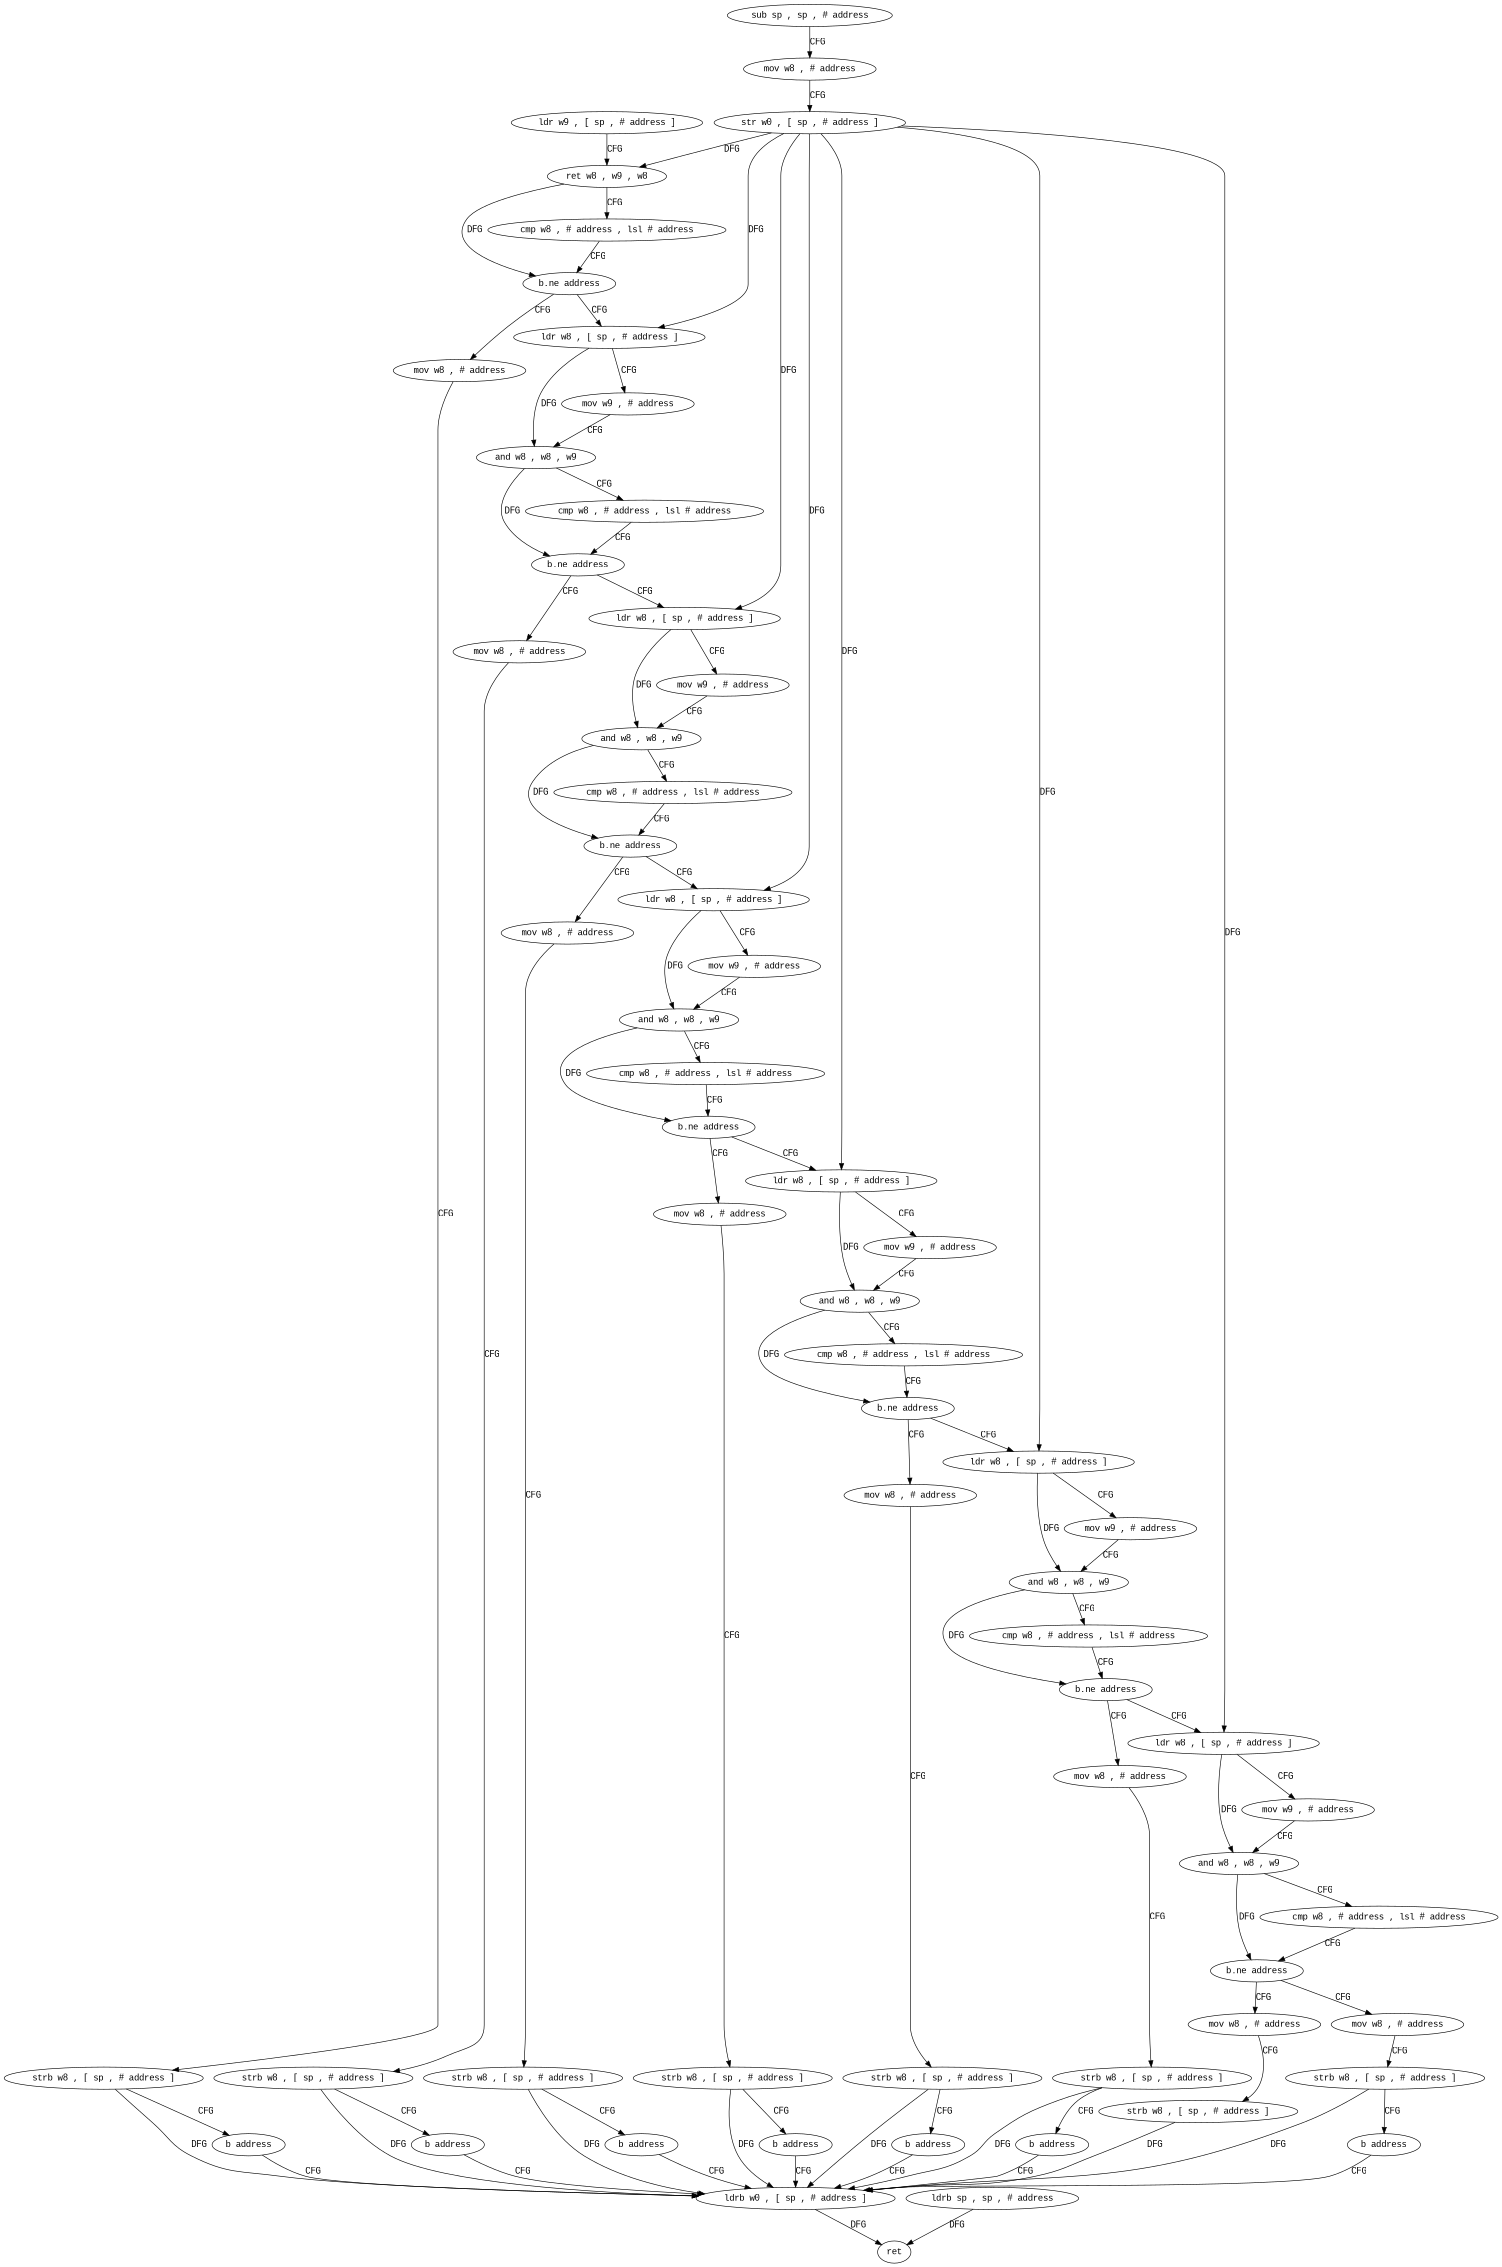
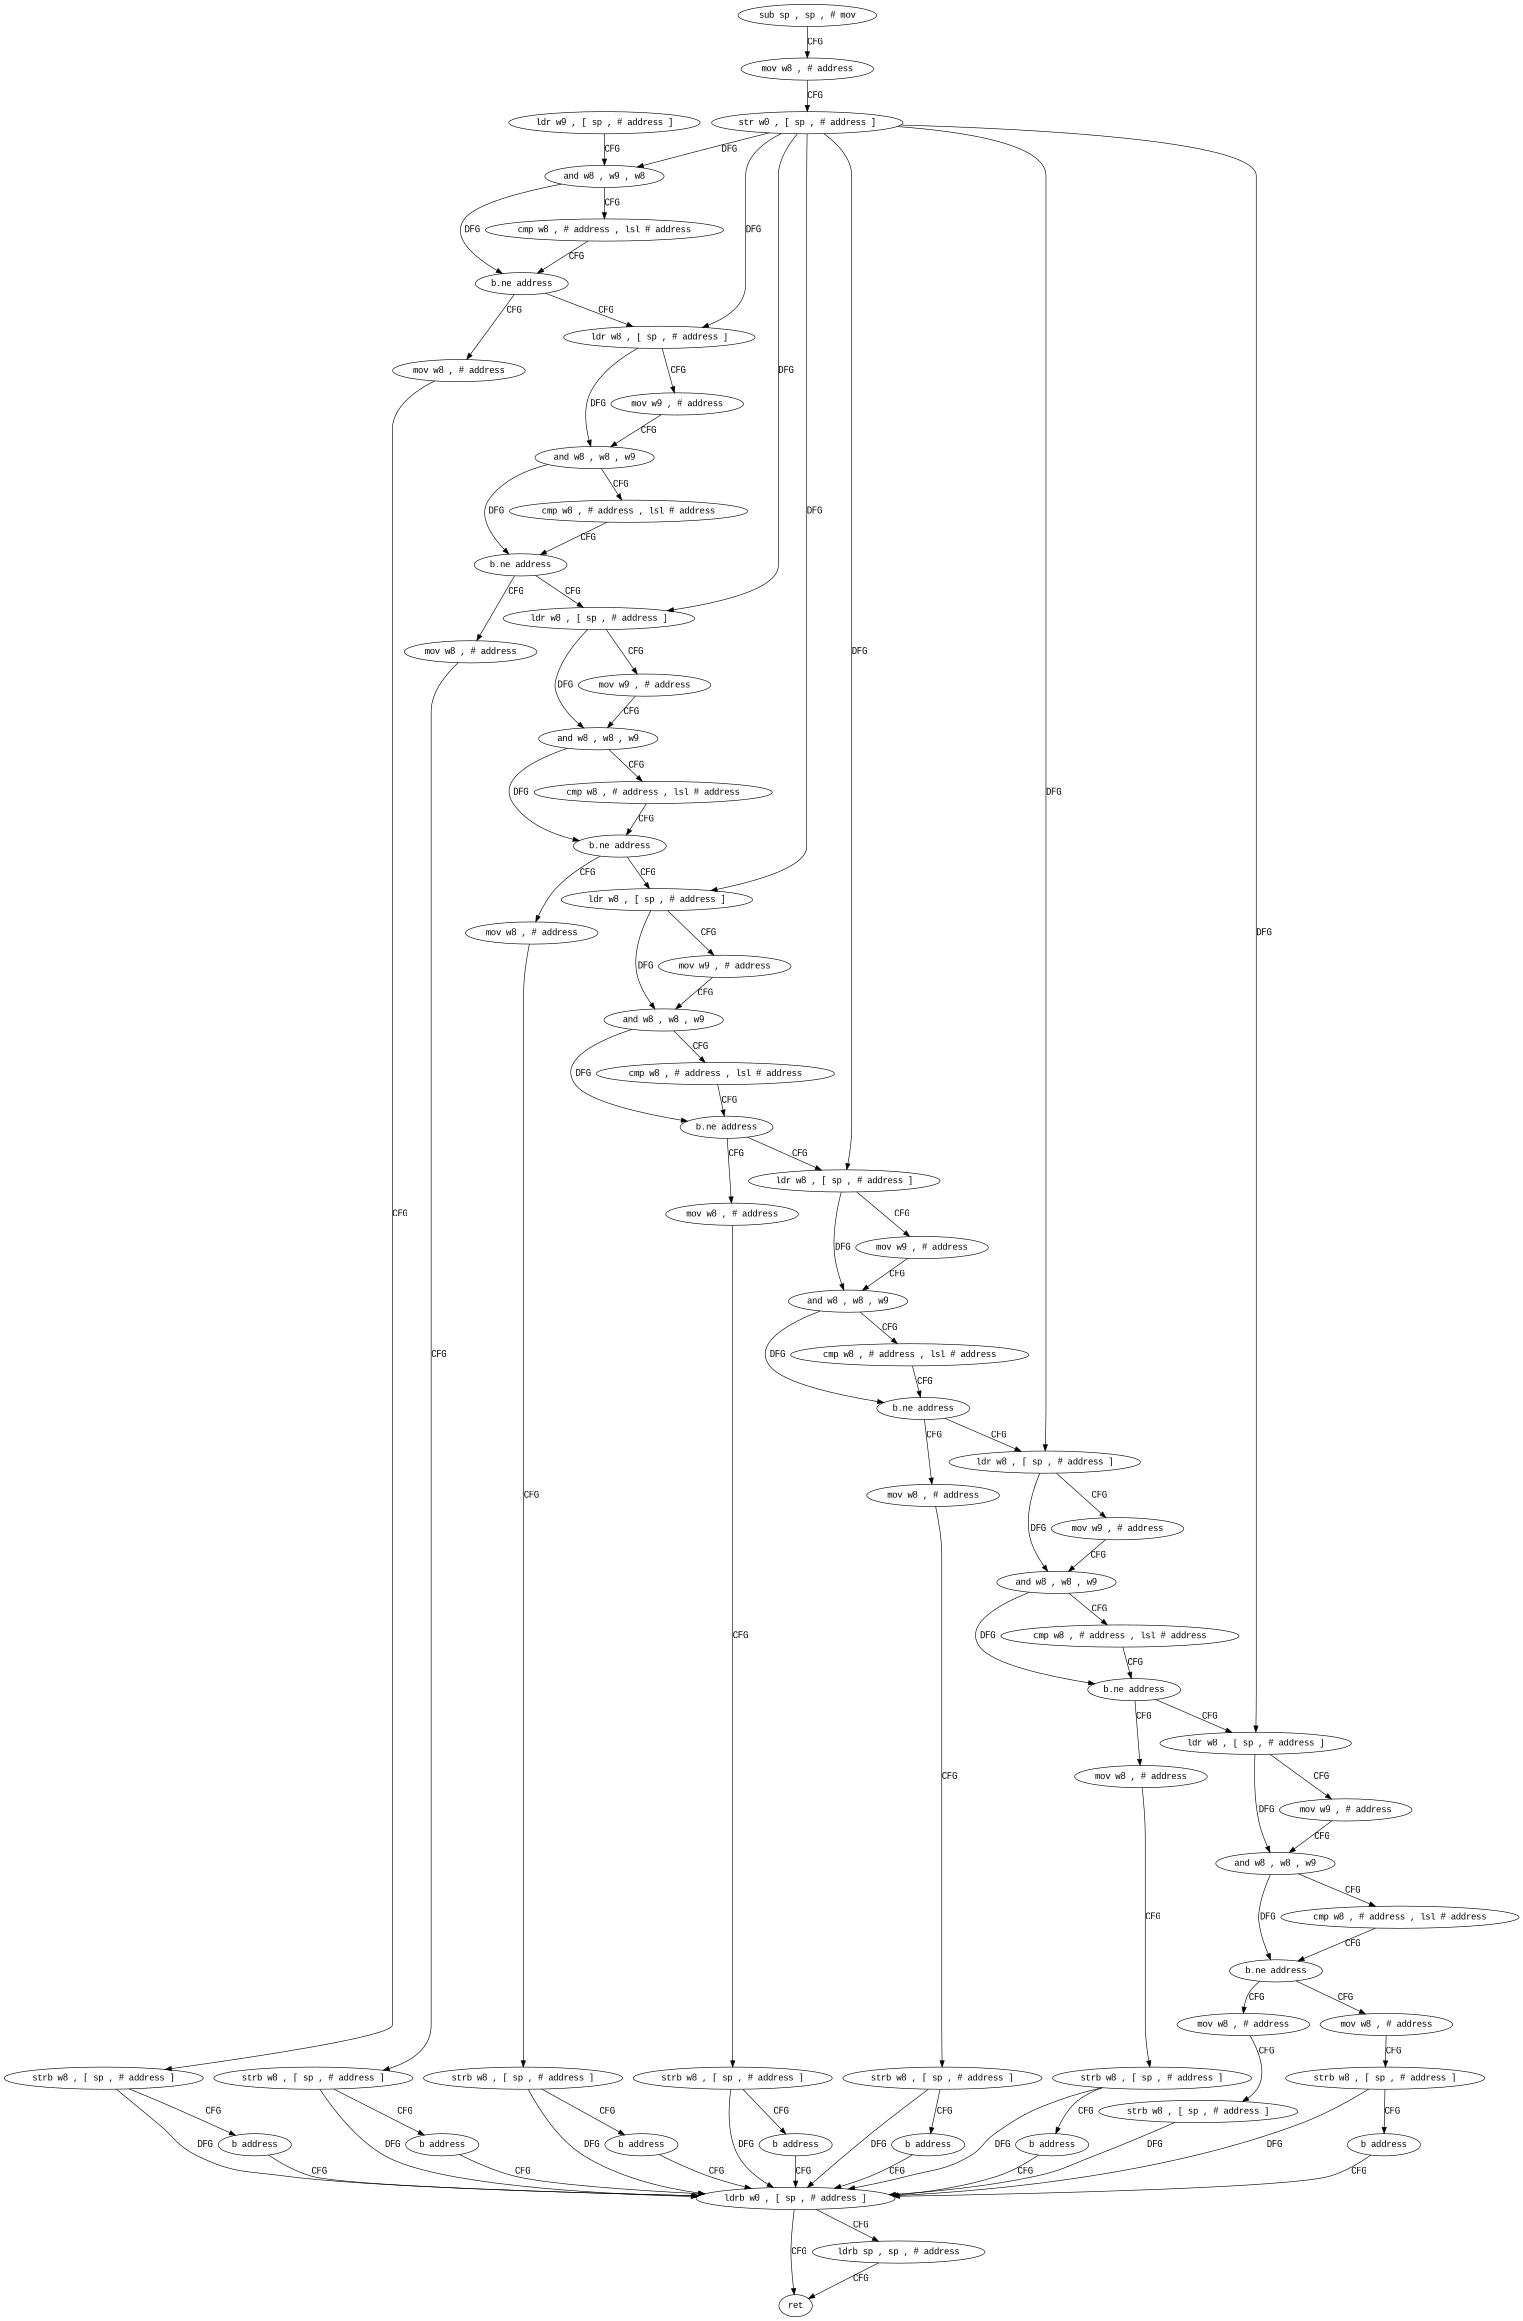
  digraph {
    fontname="Liberation Mono"
    node [fontname="Liberation Mono"]
    edge [fontname="Liberation Mono"]
-   n1 [label="sub sp , sp , # address"]
+   n1 [label="sub sp , sp , # mov"]
    n2 [label="mov w8 , # address"]
    n3 [label="str w0 , [ sp , # address ]"]
    n4 [label="ldr w8 , [ sp , # address ]"]
    n5 [label="ldr w8 , [ sp , # address ]"]
    n6 [label="ldr w8 , [ sp , # address ]"]
    n7 [label="ldr w8 , [ sp , # address ]"]
    n8 [label="ldr w8 , [ sp , # address ]"]
    n9 [label="ldr w8 , [ sp , # address ]"]
-   n10 [label="ret w8 , w9 , w8"]
+   n10 [label="and w8 , w9 , w8"]
    n11 [label="ldr w9 , [ sp , # address ]"]
    n12 [label="mov w9 , # address"]
    n13 [label="and w8 , w8 , w9"]
    n14 [label="mov w9 , # address"]
    n15 [label="and w8 , w8 , w9"]
    n16 [label="mov w9 , # address"]
    n17 [label="and w8 , w8 , w9"]
    n18 [label="mov w9 , # address"]
    n19 [label="and w8 , w8 , w9"]
    n20 [label="mov w9 , # address"]
    n21 [label="and w8 , w8 , w9"]
    n22 [label="mov w9 , # address"]
    n23 [label="and w8 , w8 , w9"]
    n24 [label="cmp w8 , # address , lsl # address"]
    n25 [label="b.ne address"]
    n26 [label="mov w8 , # address"]
    n27 [label="strb w8 , [ sp , # address ]"]
    n28 [label="cmp w8 , # address , lsl # address"]
    n29 [label="b.ne address"]
    n30 [label="b address"]
    n31 [label="ldrb w0 , [ sp , # address ]"]
    n32 [label="mov w8 , # address"]
    n33 [label="strb w8 , [ sp , # address ]"]
    n34 [label="cmp w8 , # address , lsl # address"]
    n35 [label="b.ne address"]
    n36 [label="b address"]
    n37 [label="ldrb sp , sp , # address"]
    n38 [label=ret]
    n39 [label="mov w8 , # address"]
    n40 [label="strb w8 , [ sp , # address ]"]
    n41 [label="cmp w8 , # address , lsl # address"]
    n42 [label="b.ne address"]
    n43 [label="b address"]
    n44 [label="mov w8 , # address"]
    n45 [label="strb w8 , [ sp , # address ]"]
    n46 [label="cmp w8 , # address , lsl # address"]
    n47 [label="b.ne address"]
    n48 [label="b address"]
    n49 [label="mov w8 , # address"]
    n50 [label="strb w8 , [ sp , # address ]"]
    n51 [label="cmp w8 , # address , lsl # address"]
    n52 [label="b.ne address"]
    n53 [label="b address"]
    n54 [label="mov w8 , # address"]
    n55 [label="strb w8 , [ sp , # address ]"]
    n56 [label="cmp w8 , # address , lsl # address"]
    n57 [label="b.ne address"]
    n58 [label="b address"]
    n59 [label="mov w8 , # address"]
    n60 [label="mov w8 , # address"]
    n61 [label="strb w8 , [ sp , # address ]"]
    n62 [label="strb w8 , [ sp , # address ]"]
    n63 [label="b address"]
    n1 -> n2 [label=CFG]
    n2 -> n3 [label=CFG]
    n3 -> n4 [label=DFG]
    n3 -> n5 [label=DFG]
    n3 -> n6 [label=DFG]
    n3 -> n7 [label=DFG]
    n3 -> n8 [label=DFG]
    n3 -> n9 [label=DFG]
    n3 -> n10 [label=DFG]
    n4 -> n12 [label=CFG]
    n4 -> n13 [label=DFG]
    n5 -> n14 [label=CFG]
    n5 -> n15 [label=DFG]
    n6 -> n16 [label=CFG]
    n6 -> n17 [label=DFG]
    n7 -> n18 [label=CFG]
    n7 -> n19 [label=DFG]
    n8 -> n20 [label=CFG]
    n8 -> n21 [label=DFG]
    n9 -> n22 [label=CFG]
    n9 -> n23 [label=DFG]
    n10 -> n24 [label=CFG]
    n10 -> n25 [label=DFG]
    n11 -> n10 [label=CFG]
    n12 -> n13 [label=CFG]
    n13 -> n28 [label=CFG]
    n13 -> n29 [label=DFG]
    n14 -> n15 [label=CFG]
    n15 -> n34 [label=CFG]
    n15 -> n35 [label=DFG]
    n16 -> n17 [label=CFG]
    n17 -> n41 [label=CFG]
    n17 -> n42 [label=DFG]
    n18 -> n19 [label=CFG]
    n19 -> n46 [label=CFG]
    n19 -> n47 [label=DFG]
    n20 -> n21 [label=CFG]
    n21 -> n51 [label=CFG]
    n21 -> n52 [label=DFG]
    n22 -> n23 [label=CFG]
    n23 -> n56 [label=CFG]
    n23 -> n57 [label=DFG]
    n24 -> n25 [label=CFG]
    n25 -> n4 [label=CFG]
    n25 -> n26 [label=CFG]
    n26 -> n27 [label=CFG]
    n27 -> n30 [label=CFG]
    n27 -> n31 [label=DFG]
    n28 -> n29 [label=CFG]
    n29 -> n5 [label=CFG]
    n29 -> n32 [label=CFG]
    n30 -> n31 [label=CFG]
-   n31 -> n38 [label=DFG]
+   n31 -> n37 [label=CFG]
+   n31 -> n38 [label=CFG]
    n32 -> n33 [label=CFG]
    n33 -> n31 [label=DFG]
    n33 -> n36 [label=CFG]
    n34 -> n35 [label=CFG]
    n35 -> n6 [label=CFG]
    n35 -> n39 [label=CFG]
    n36 -> n31 [label=CFG]
-   n37 -> n38 [label=DFG]
+   n37 -> n38 [label=CFG]
    n39 -> n40 [label=CFG]
    n40 -> n31 [label=DFG]
    n40 -> n43 [label=CFG]
    n41 -> n42 [label=CFG]
    n42 -> n7 [label=CFG]
    n42 -> n44 [label=CFG]
    n43 -> n31 [label=CFG]
    n44 -> n45 [label=CFG]
    n45 -> n31 [label=DFG]
    n45 -> n48 [label=CFG]
    n46 -> n47 [label=CFG]
    n47 -> n8 [label=CFG]
    n47 -> n49 [label=CFG]
    n48 -> n31 [label=CFG]
    n49 -> n50 [label=CFG]
    n50 -> n31 [label=DFG]
    n50 -> n53 [label=CFG]
    n51 -> n52 [label=CFG]
    n52 -> n9 [label=CFG]
    n52 -> n54 [label=CFG]
    n53 -> n31 [label=CFG]
    n54 -> n55 [label=CFG]
    n55 -> n31 [label=DFG]
    n55 -> n58 [label=CFG]
    n56 -> n57 [label=CFG]
    n57 -> n59 [label=CFG]
    n57 -> n60 [label=CFG]
    n58 -> n31 [label=CFG]
    n59 -> n61 [label=CFG]
    n60 -> n62 [label=CFG]
    n61 -> n31 [label=DFG]
    n62 -> n31 [label=DFG]
    n62 -> n63 [label=CFG]
    n63 -> n31 [label=CFG]
  }
